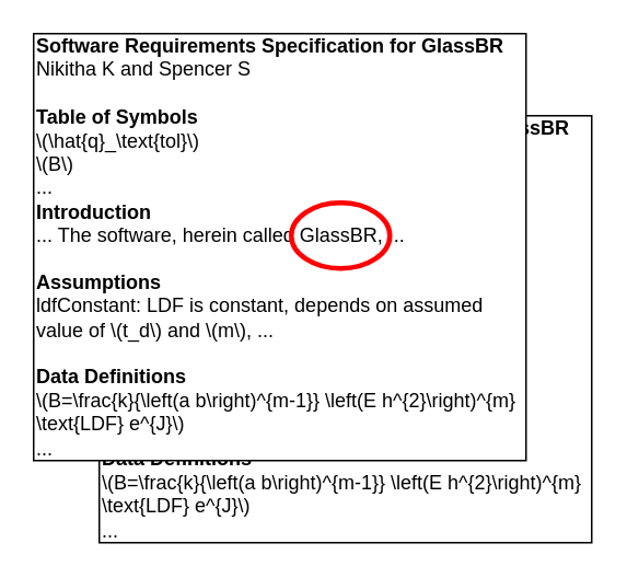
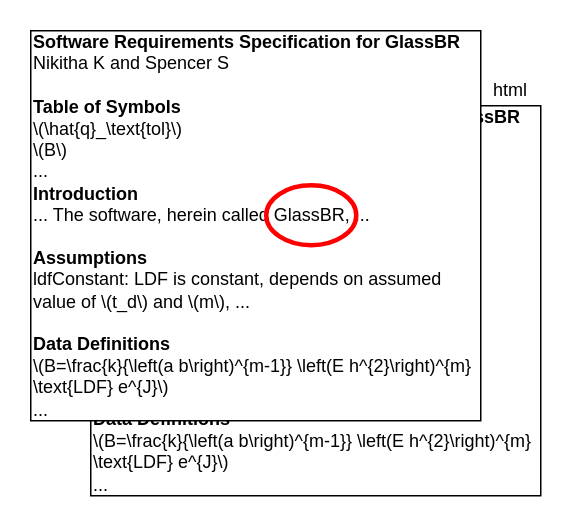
  <mxCell id="0" />
  <mxCell id="1" parent="0" />
  <mxCell id="2" value="&lt;b&gt;Software Requirements Specification for GlassBR&lt;/b&gt;&lt;br&gt;Nikitha Krithnan and Spencer Smith&lt;br&gt;&lt;br&gt;&lt;b&gt;Table of Symbols&lt;/b&gt;&lt;br&gt;qhat&lt;br&gt;B&lt;br&gt;...&lt;br&gt;&lt;b&gt;Introduction&lt;/b&gt;&lt;br&gt;... The software, herein called GlassBR, ...&lt;br&gt;&lt;br&gt;&lt;b&gt;Assumptions&lt;/b&gt;&lt;br&gt;StdVals: LDF is constant&lt;br&gt;...&lt;br&gt;&lt;br&gt;&lt;b&gt;Data Definitions&lt;/b&gt;&lt;br&gt;\(B=\frac{k}{\left(a b\right)^{m-1}} \left(E h^{2}\right)^{m} \text{LDF} e^{J}\)&lt;br&gt;..." style="rounded=0;whiteSpace=wrap;html=1;align=left;" vertex="1" parent="1"><mxGeometry x="60" y="70" width="300" height="260" as="geometry" /></mxCell>
  <mxCell id="3" value="&lt;b&gt;Software Requirements Specification for GlassBR&lt;/b&gt;&lt;br&gt;Nikitha K and Spencer S&lt;br&gt;&lt;br&gt;&lt;b&gt;Table of Symbols&lt;/b&gt;&lt;br&gt;\(\hat{q}_\text{tol}\)&lt;br&gt;\(B\)&lt;br&gt;...&lt;br&gt;&lt;b&gt;Introduction&lt;/b&gt;&lt;br&gt;... The software, herein called GlassBR, ...&lt;br&gt;&lt;br&gt;&lt;b&gt;Assumptions&lt;/b&gt;&lt;br&gt;ldfConstant: LDF is constant, depends on assumed value of \(t_d\) and \(m\), ...&lt;br&gt;&lt;br&gt;&lt;b&gt;Data Definitions&lt;/b&gt;&lt;br&gt;\(B=\frac{k}{\left(a b\right)^{m-1}} \left(E h^{2}\right)^{m} \text{LDF} e^{J}\)&lt;br&gt;..." style="rounded=0;whiteSpace=wrap;html=1;align=left;" vertex="1" parent="1"><mxGeometry x="20" y="20" width="300" height="260" as="geometry" /></mxCell>
  <mxCell id="4" value="" style="ellipse;whiteSpace=wrap;html=1;fillColor=none;strokeColor=#FF0000;strokeWidth=3;" vertex="1" parent="1"><mxGeometry x="177" y="123" width="60" height="40" as="geometry" /></mxCell>
+ <mxCell id="5" value="html" style="text;html=1;strokeColor=none;fillColor=none;align=center;verticalAlign=middle;whiteSpace=wrap;rounded=0;" vertex="1" parent="1"><mxGeometry x="320" y="50" width="40" height="20" as="geometry" /></mxCell>
